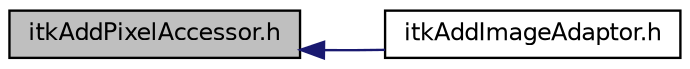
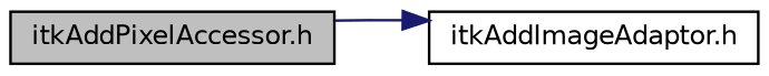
  digraph {
    rankdir=LR
    node [color=black fontname=Helvetica fontsize=10 shape=record style=filled]
    n1 [fillcolor=grey75 fontcolor=black height=0.2 label="itkAddPixelAccessor.h" width=0.4]
    n2 [fillcolor=white height=0.2 label="itkAddImageAdaptor.h" width=0.4]
-   n1 -> n2 [color=midnightblue dir=back fontname=Helvetica fontsize=10 labelfontname=Helvetica labelfontsize=10 style=solid]
+   n2 -> n1 [color=midnightblue dir=back fontname=Helvetica fontsize=10 labelfontname=Helvetica labelfontsize=10 style=solid]
  }
